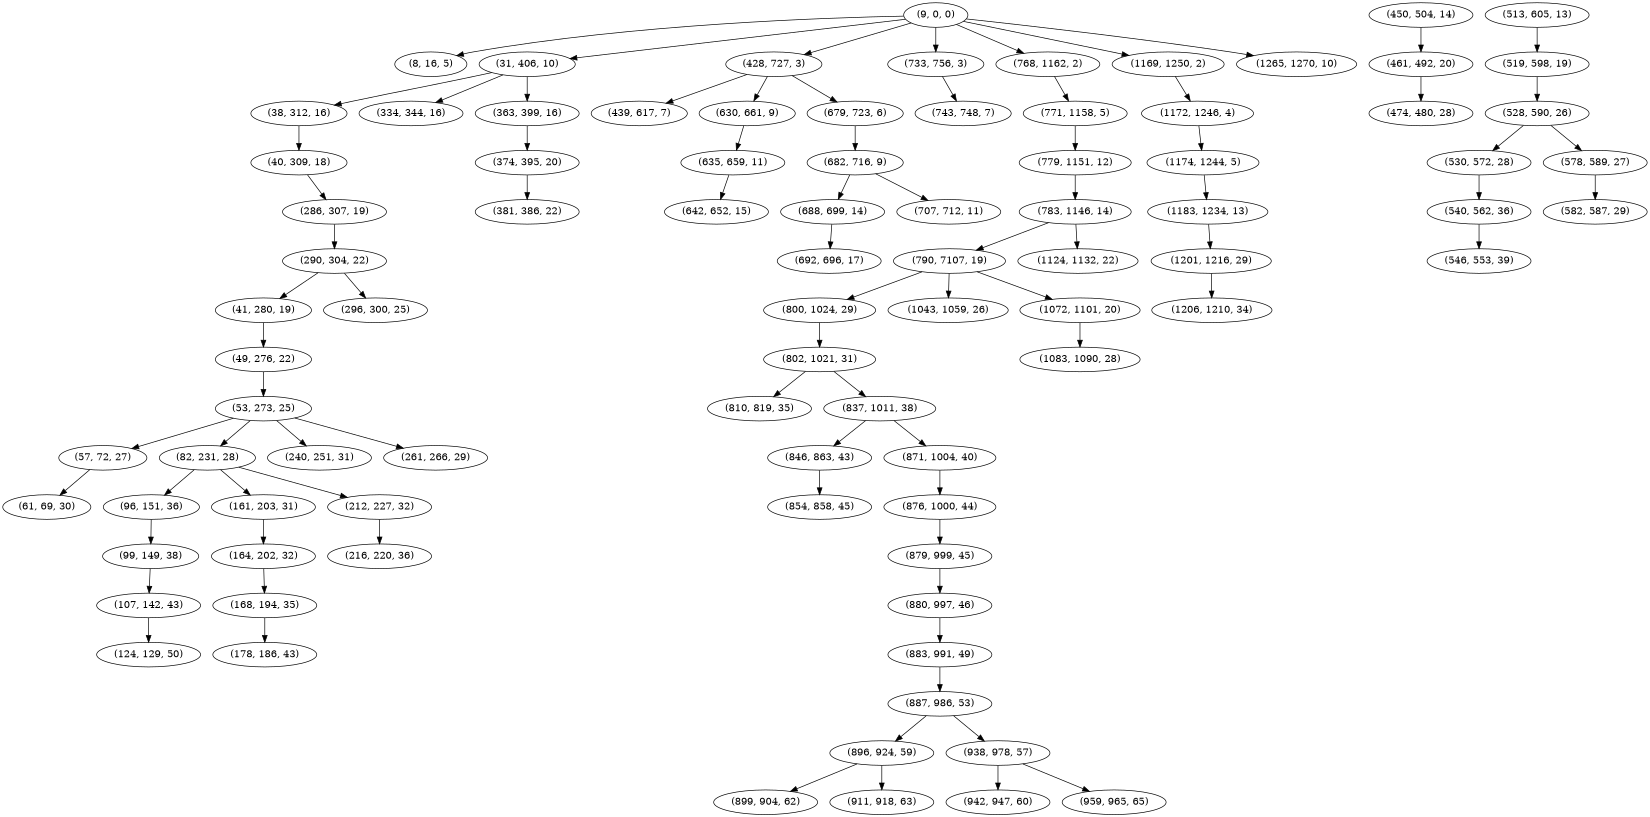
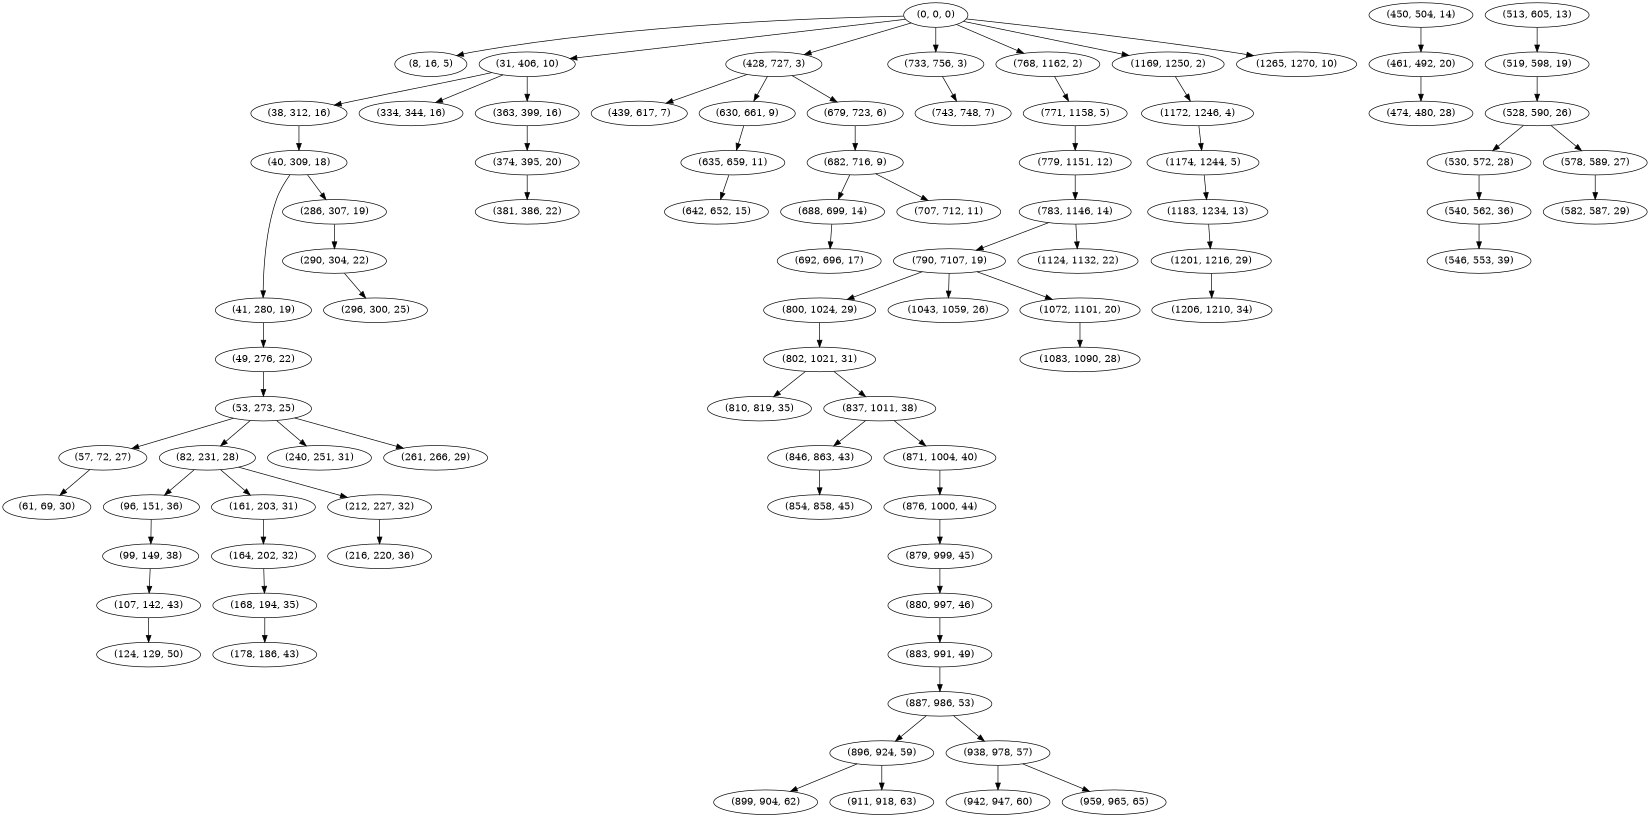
  digraph {
-   "(0, 0, 0)" [label="(9, 0, 0)"]
+   "(0, 0, 0)"
    "(8, 16, 5)"
    "(31, 406, 10)"
    "(428, 727, 3)"
    "(733, 756, 3)"
    "(768, 1162, 2)"
    "(1169, 1250, 2)"
    "(1265, 1270, 10)"
    "(38, 312, 16)"
    "(334, 344, 16)"
    "(363, 399, 16)"
    "(439, 617, 7)"
    "(630, 661, 9)"
    "(679, 723, 6)"
    "(743, 748, 7)"
    "(771, 1158, 5)"
    "(1172, 1246, 4)"
    "(40, 309, 18)"
    "(374, 395, 20)"
    "(41, 280, 19)"
    "(286, 307, 19)"
    "(49, 276, 22)"
    "(290, 304, 22)"
    "(53, 273, 25)"
    "(57, 72, 27)"
    "(82, 231, 28)"
    "(240, 251, 31)"
    "(261, 266, 29)"
    "(61, 69, 30)"
    "(96, 151, 36)"
    "(161, 203, 31)"
    "(212, 227, 32)"
    "(99, 149, 38)"
    "(164, 202, 32)"
    "(216, 220, 36)"
    "(107, 142, 43)"
    "(124, 129, 50)"
    "(168, 194, 35)"
    "(178, 186, 43)"
    "(296, 300, 25)"
    "(381, 386, 22)"
    "(635, 659, 11)"
    "(682, 716, 9)"
    "(450, 504, 14)"
    "(461, 492, 20)"
    "(513, 605, 13)"
    "(519, 598, 19)"
    "(474, 480, 28)"
    "(528, 590, 26)"
    "(530, 572, 28)"
    "(578, 589, 27)"
    "(540, 562, 36)"
    "(582, 587, 29)"
    "(546, 553, 39)"
    "(642, 652, 15)"
    "(688, 699, 14)"
    "(707, 712, 11)"
    "(692, 696, 17)"
    "(779, 1151, 12)"
    "(783, 1146, 14)"
    n61 [label="(790, 7107, 19)"]
    "(1124, 1132, 22)"
    "(800, 1024, 29)"
    "(1043, 1059, 26)"
    "(1072, 1101, 20)"
    "(802, 1021, 31)"
    "(1083, 1090, 28)"
    "(810, 819, 35)"
    "(837, 1011, 38)"
    "(846, 863, 43)"
    "(871, 1004, 40)"
    "(854, 858, 45)"
    "(876, 1000, 44)"
    "(879, 999, 45)"
    "(880, 997, 46)"
    "(883, 991, 49)"
    "(887, 986, 53)"
    "(896, 924, 59)"
    "(938, 978, 57)"
    "(899, 904, 62)"
    "(911, 918, 63)"
    "(942, 947, 60)"
    "(959, 965, 65)"
    "(1174, 1244, 5)"
    "(1183, 1234, 13)"
    "(1201, 1216, 29)"
    "(1206, 1210, 34)"
    "(0, 0, 0)" -> "(8, 16, 5)"
    "(0, 0, 0)" -> "(31, 406, 10)"
    "(0, 0, 0)" -> "(428, 727, 3)"
    "(0, 0, 0)" -> "(733, 756, 3)"
    "(0, 0, 0)" -> "(768, 1162, 2)"
    "(0, 0, 0)" -> "(1169, 1250, 2)"
    "(0, 0, 0)" -> "(1265, 1270, 10)"
    "(31, 406, 10)" -> "(38, 312, 16)"
    "(31, 406, 10)" -> "(334, 344, 16)"
    "(31, 406, 10)" -> "(363, 399, 16)"
    "(428, 727, 3)" -> "(439, 617, 7)"
    "(428, 727, 3)" -> "(630, 661, 9)"
    "(428, 727, 3)" -> "(679, 723, 6)"
    "(733, 756, 3)" -> "(743, 748, 7)"
    "(768, 1162, 2)" -> "(771, 1158, 5)"
    "(1169, 1250, 2)" -> "(1172, 1246, 4)"
    "(38, 312, 16)" -> "(40, 309, 18)"
    "(363, 399, 16)" -> "(374, 395, 20)"
    "(630, 661, 9)" -> "(635, 659, 11)"
    "(679, 723, 6)" -> "(682, 716, 9)"
    "(771, 1158, 5)" -> "(779, 1151, 12)"
    "(1172, 1246, 4)" -> "(1174, 1244, 5)"
-   "(290, 304, 22)" -> "(41, 280, 19)"
+   "(40, 309, 18)" -> "(41, 280, 19)"
    "(40, 309, 18)" -> "(286, 307, 19)"
    "(374, 395, 20)" -> "(381, 386, 22)"
    "(41, 280, 19)" -> "(49, 276, 22)"
    "(286, 307, 19)" -> "(290, 304, 22)"
    "(49, 276, 22)" -> "(53, 273, 25)"
    "(290, 304, 22)" -> "(296, 300, 25)"
    "(53, 273, 25)" -> "(57, 72, 27)"
    "(53, 273, 25)" -> "(82, 231, 28)"
    "(53, 273, 25)" -> "(240, 251, 31)"
    "(53, 273, 25)" -> "(261, 266, 29)"
    "(57, 72, 27)" -> "(61, 69, 30)"
    "(82, 231, 28)" -> "(96, 151, 36)"
    "(82, 231, 28)" -> "(161, 203, 31)"
    "(82, 231, 28)" -> "(212, 227, 32)"
    "(96, 151, 36)" -> "(99, 149, 38)"
    "(161, 203, 31)" -> "(164, 202, 32)"
    "(212, 227, 32)" -> "(216, 220, 36)"
    "(99, 149, 38)" -> "(107, 142, 43)"
    "(164, 202, 32)" -> "(168, 194, 35)"
    "(107, 142, 43)" -> "(124, 129, 50)"
    "(168, 194, 35)" -> "(178, 186, 43)"
    "(635, 659, 11)" -> "(642, 652, 15)"
    "(682, 716, 9)" -> "(688, 699, 14)"
    "(682, 716, 9)" -> "(707, 712, 11)"
    "(450, 504, 14)" -> "(461, 492, 20)"
    "(461, 492, 20)" -> "(474, 480, 28)"
    "(513, 605, 13)" -> "(519, 598, 19)"
    "(519, 598, 19)" -> "(528, 590, 26)"
    "(528, 590, 26)" -> "(530, 572, 28)"
    "(528, 590, 26)" -> "(578, 589, 27)"
    "(530, 572, 28)" -> "(540, 562, 36)"
    "(578, 589, 27)" -> "(582, 587, 29)"
    "(540, 562, 36)" -> "(546, 553, 39)"
    "(688, 699, 14)" -> "(692, 696, 17)"
    "(779, 1151, 12)" -> "(783, 1146, 14)"
    "(783, 1146, 14)" -> n61
    "(783, 1146, 14)" -> "(1124, 1132, 22)"
    n61 -> "(800, 1024, 29)"
    n61 -> "(1043, 1059, 26)"
    n61 -> "(1072, 1101, 20)"
    "(800, 1024, 29)" -> "(802, 1021, 31)"
    "(1072, 1101, 20)" -> "(1083, 1090, 28)"
    "(802, 1021, 31)" -> "(810, 819, 35)"
    "(802, 1021, 31)" -> "(837, 1011, 38)"
    "(837, 1011, 38)" -> "(846, 863, 43)"
    "(837, 1011, 38)" -> "(871, 1004, 40)"
    "(846, 863, 43)" -> "(854, 858, 45)"
    "(871, 1004, 40)" -> "(876, 1000, 44)"
    "(876, 1000, 44)" -> "(879, 999, 45)"
    "(879, 999, 45)" -> "(880, 997, 46)"
    "(880, 997, 46)" -> "(883, 991, 49)"
    "(883, 991, 49)" -> "(887, 986, 53)"
    "(887, 986, 53)" -> "(896, 924, 59)"
    "(887, 986, 53)" -> "(938, 978, 57)"
    "(896, 924, 59)" -> "(899, 904, 62)"
    "(896, 924, 59)" -> "(911, 918, 63)"
    "(938, 978, 57)" -> "(942, 947, 60)"
    "(938, 978, 57)" -> "(959, 965, 65)"
    "(1174, 1244, 5)" -> "(1183, 1234, 13)"
    "(1183, 1234, 13)" -> "(1201, 1216, 29)"
    "(1201, 1216, 29)" -> "(1206, 1210, 34)"
  }
